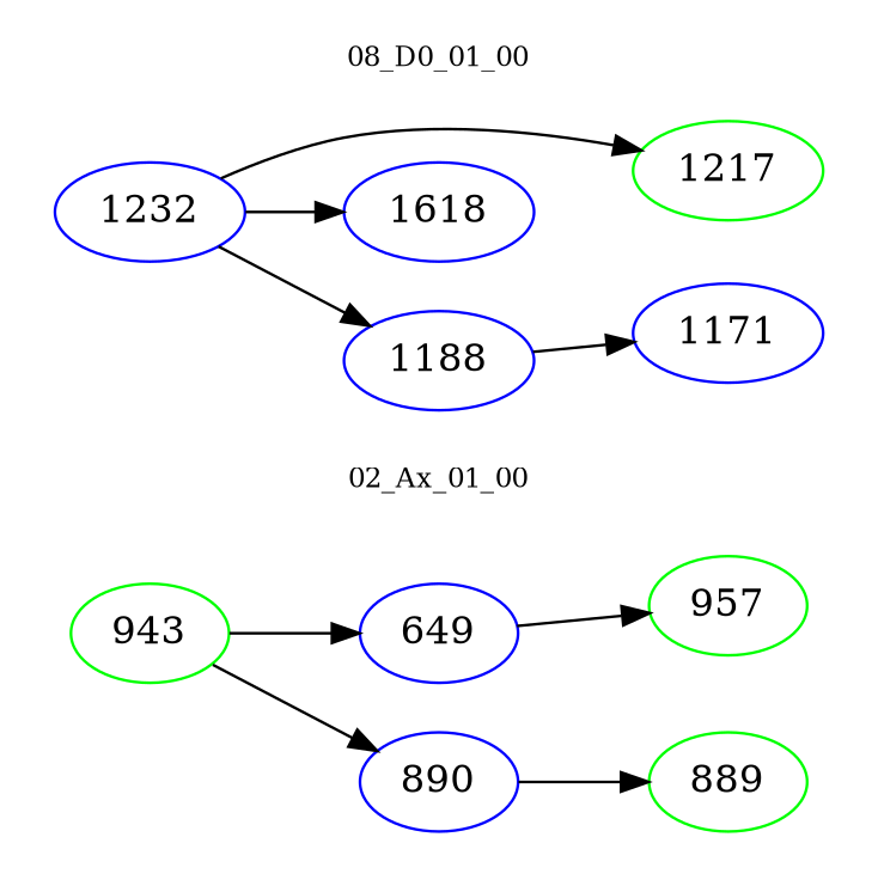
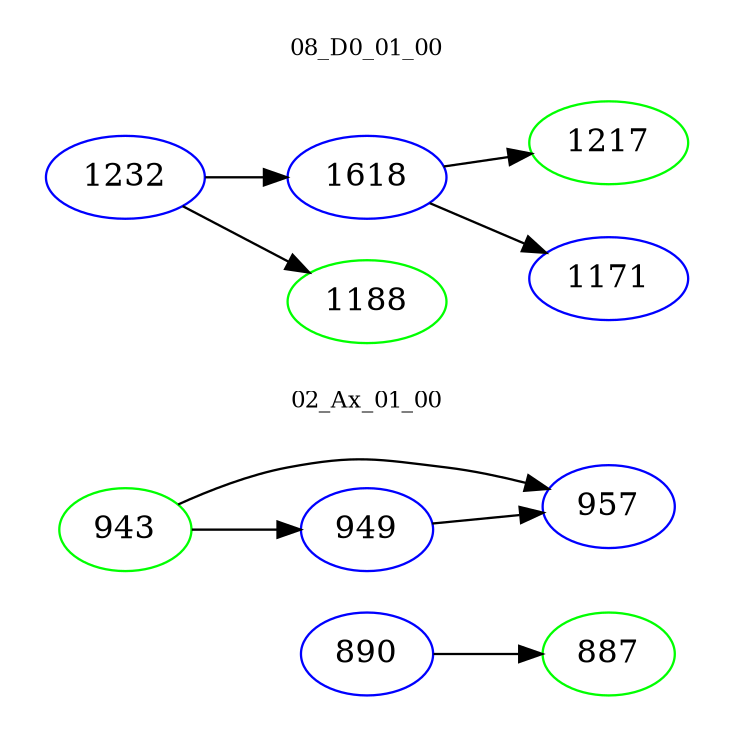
  digraph {
    rankdir=LR
    node [color=blue]
    edge [color=black]
    n1 [color=green label=943]
    n2 [label=890]
-   n3 [label=649]
-   n4 [color=green label=889]
-   n5 [color=green label=957]
+   n3 [label=949]
+   n4 [color=green label=887]
+   n5 [label=957]
    n6 [label=1232]
-   n7 [label=1188]
+   n7 [color=green label=1188]
    n8 [label=1618]
    n9 [label=1171]
    n10 [color=green label=1217]
    subgraph cluster_1 {
      color=white
      fontsize=10
      label="02_Ax_01_00"
      n1
      n2
      n3
      n4
      n5
    }
    subgraph cluster_2 {
      color=white
      fontsize=10
      label="08_D0_01_00"
      n6
      n7
      n8
      n9
      n10
    }
-   n1 -> n2
+   n1 -> n5
    n1 -> n3
    n2 -> n4
    n3 -> n5
    n6 -> n7
    n6 -> n8
-   n7 -> n9
-   n6 -> n10
+   n8 -> n9
+   n8 -> n10
  }
